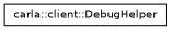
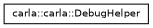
  digraph {
    rankdir=LR
-   n1 [color=black fillcolor=white fontname=Helvetica fontsize=10 height=0.2 label="carla::client::DebugHelper" shape=box style=filled width=0.4]
+   n1 [color=black fillcolor=white fontname=Helvetica fontsize=10 height=0.2 label="carla::carla::DebugHelper" shape=box style=filled width=0.4]
  }
